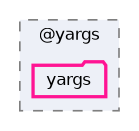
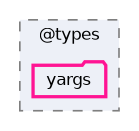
  digraph {
    compound=true
    rankdir=LR
    n1 [color=deeppink fillcolor="#edf0f7" fontname=Helvetica fontsize=10 height=0.2 label=yargs shape=folder style="filled,bold" width=0.4]
    subgraph cluster_1 {
      bgcolor="#edf0f7"
      fontname=Helvetica
      fontsize=10
-     label="@yargs"
+     label="@types"
      pencolor=grey50
      style="filled,dashed"
      n1
    }
  }
